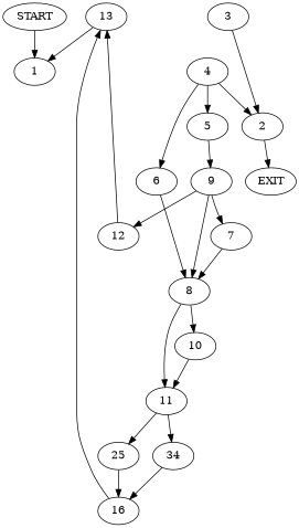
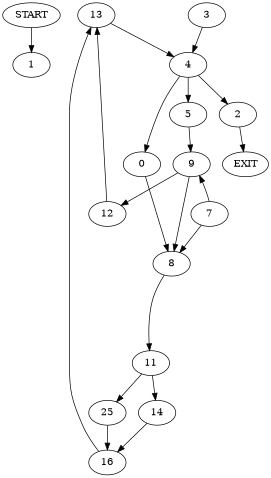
  digraph {
    n1 [label=START]
    1
    n3 [label=EXIT]
    2
    3
    4
    5
-   6
+   6 [label=0]
    9
    8
    7
-   10
    11
    12
-   14 [label=34]
+   14
    n16 [label=25]
    13
    16
    n1 -> 1
    2 -> n3
-   3 -> 2
+   3 -> 4
    4 -> 2
    4 -> 5
    4 -> 6
    5 -> 9
    6 -> 8
    9 -> 8
    9 -> 12
-   8 -> 10
    8 -> 11
-   9 -> 7
+   7 -> 9
    7 -> 8
-   10 -> 11
    11 -> 14
    11 -> n16
    12 -> 13
    14 -> 16
    n16 -> 16
-   13 -> 1
+   13 -> 4
    16 -> 13
  }
